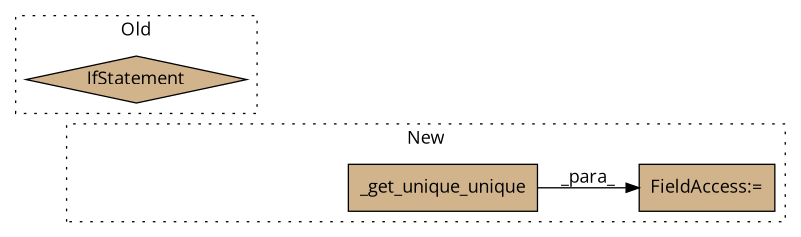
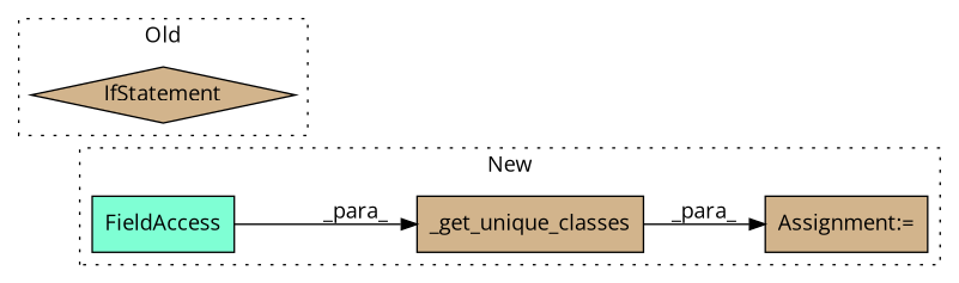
  digraph {
    fontname="Open Sans"
    rankdir=LR
    node [fillcolor=tan fontname="Open Sans" shape=box style=filled]
    edge [fontname="Open Sans"]
-   n1 [a=32 l="20,1" label=_get_unique_unique s="11049,11083"]
-   n3 [a=7 l=1 label="FieldAccess:=" s=11048]
+   n1 [a=32 l="20,1" label=_get_unique_classes s="11049,11083"]
+   n2 [a=22 fillcolor=aquamarine l=9 label=FieldAccess s=11074]
+   n3 [a=7 l=1 label="Assignment:=" s=11048]
    n4 [a=25 l=36 label=IfStatement s=11273 shape=diamond]
    subgraph cluster_1 {
      label=New
      style=dotted
      n1
+     n2
      n3
    }
    subgraph cluster_2 {
      label=Old
      style=dotted
      n4
    }
    n1 -> n3 [label=_para_]
+   n2 -> n1 [label=_para_]
  }
